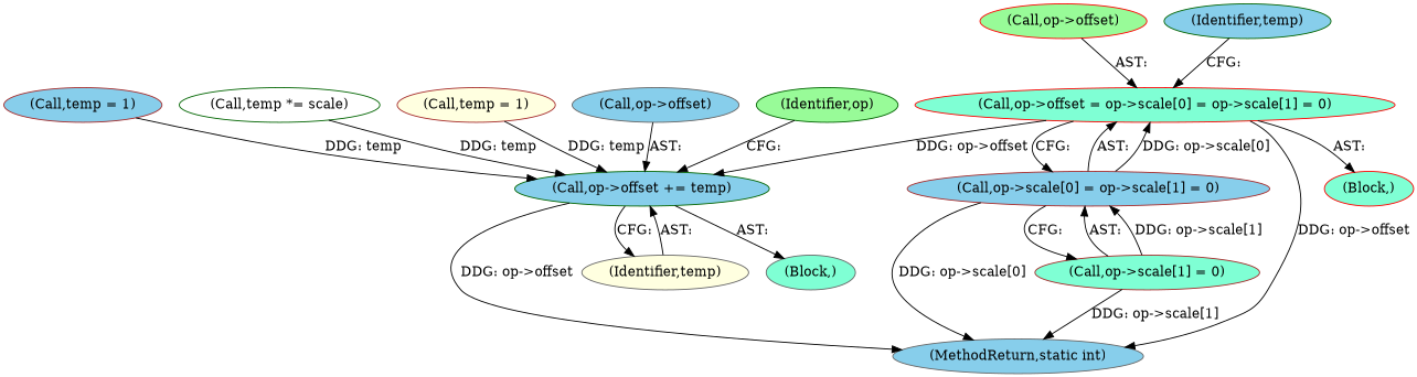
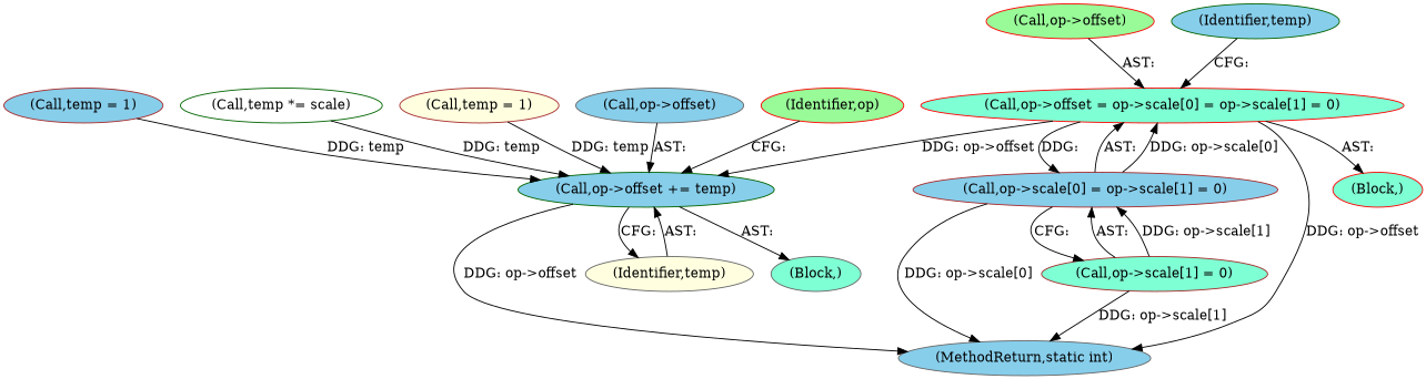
  digraph {
    node [color=brown fillcolor=skyblue style=filled]
    n1 [color=red fillcolor=aquamarine label="(Call,op->offset = op->scale[0] = op->scale[1] = 0)"]
    n2 [label="(Call,op->scale[0] = op->scale[1] = 0)"]
    n3 [color=darkgreen label="(Call,op->offset += temp)"]
    n4 [color=gray40 label="(MethodReturn,static int)"]
    n5 [color=red fillcolor=aquamarine label="(Block,)"]
    n6 [fillcolor=aquamarine label="(Call,op->scale[1] = 0)"]
    n7 [color=gray40 fillcolor=lightyellow label="(Identifier,temp)"]
    n8 [color=gray40 fillcolor=aquamarine label="(Block,)"]
    n9 [color=red fillcolor=palegreen label="(Call,op->offset)"]
    n10 [color=darkgreen label="(Identifier,temp)"]
    n11 [label="(Call,temp = 1)"]
    n12 [color=darkgreen fillcolor=white label="(Call,temp *= scale)"]
    n13 [fillcolor=lightyellow label="(Call,temp = 1)"]
    n14 [color=gray40 label="(Call,op->offset)"]
-   n15 [color=darkgreen fillcolor=palegreen label="(Identifier,op)"]
-   n1 -> n2 [label="CFG: "]
+   n15 [color=red fillcolor=palegreen label="(Identifier,op)"]
+   n1 -> n2 [label="DDG: "]
    n1 -> n3 [label="DDG: op->offset"]
    n1 -> n4 [label="DDG: op->offset"]
    n1 -> n5 [label="AST: "]
    n2 -> n1 [label="AST: "]
    n2 -> n1 [label="DDG: op->scale[0]"]
    n2 -> n4 [label="DDG: op->scale[0]"]
    n2 -> n6 [label="CFG: "]
    n3 -> n4 [label="DDG: op->offset"]
    n3 -> n7 [label="CFG: "]
    n3 -> n8 [label="AST: "]
    n6 -> n2 [label="AST: "]
    n6 -> n2 [label="DDG: op->scale[1]"]
    n6 -> n4 [label="DDG: op->scale[1]"]
    n7 -> n3 [label="AST: "]
    n9 -> n1 [label="AST: "]
    n10 -> n1 [label="CFG: "]
    n11 -> n3 [label="DDG: temp"]
    n12 -> n3 [label="DDG: temp"]
    n13 -> n3 [label="DDG: temp"]
    n14 -> n3 [label="AST: "]
    n15 -> n3 [label="CFG: "]
  }
